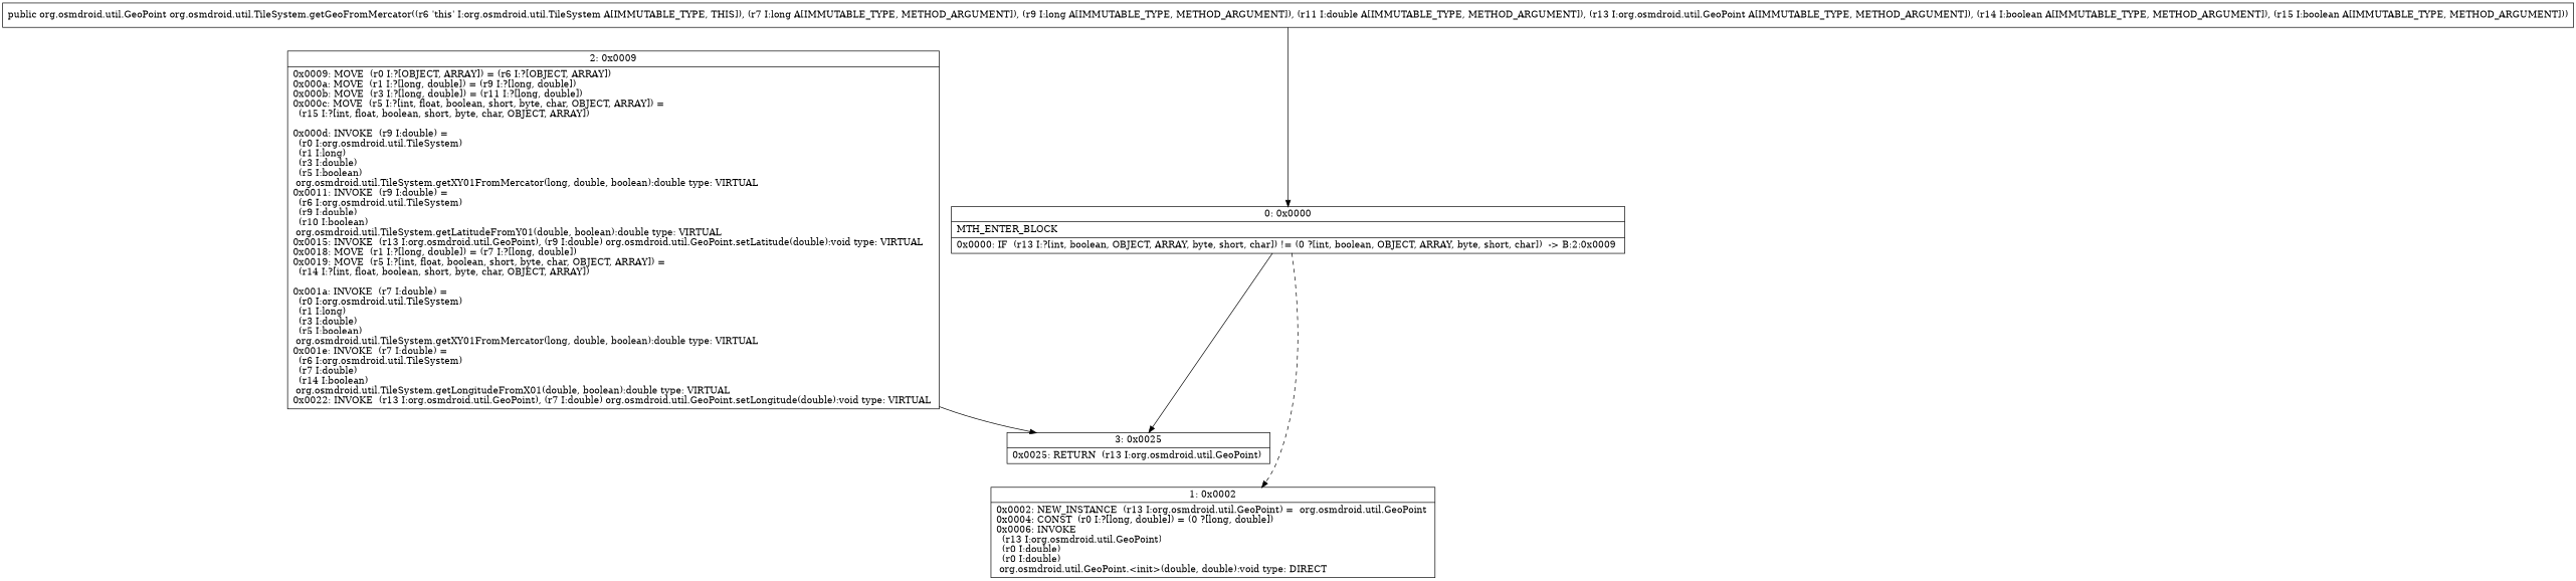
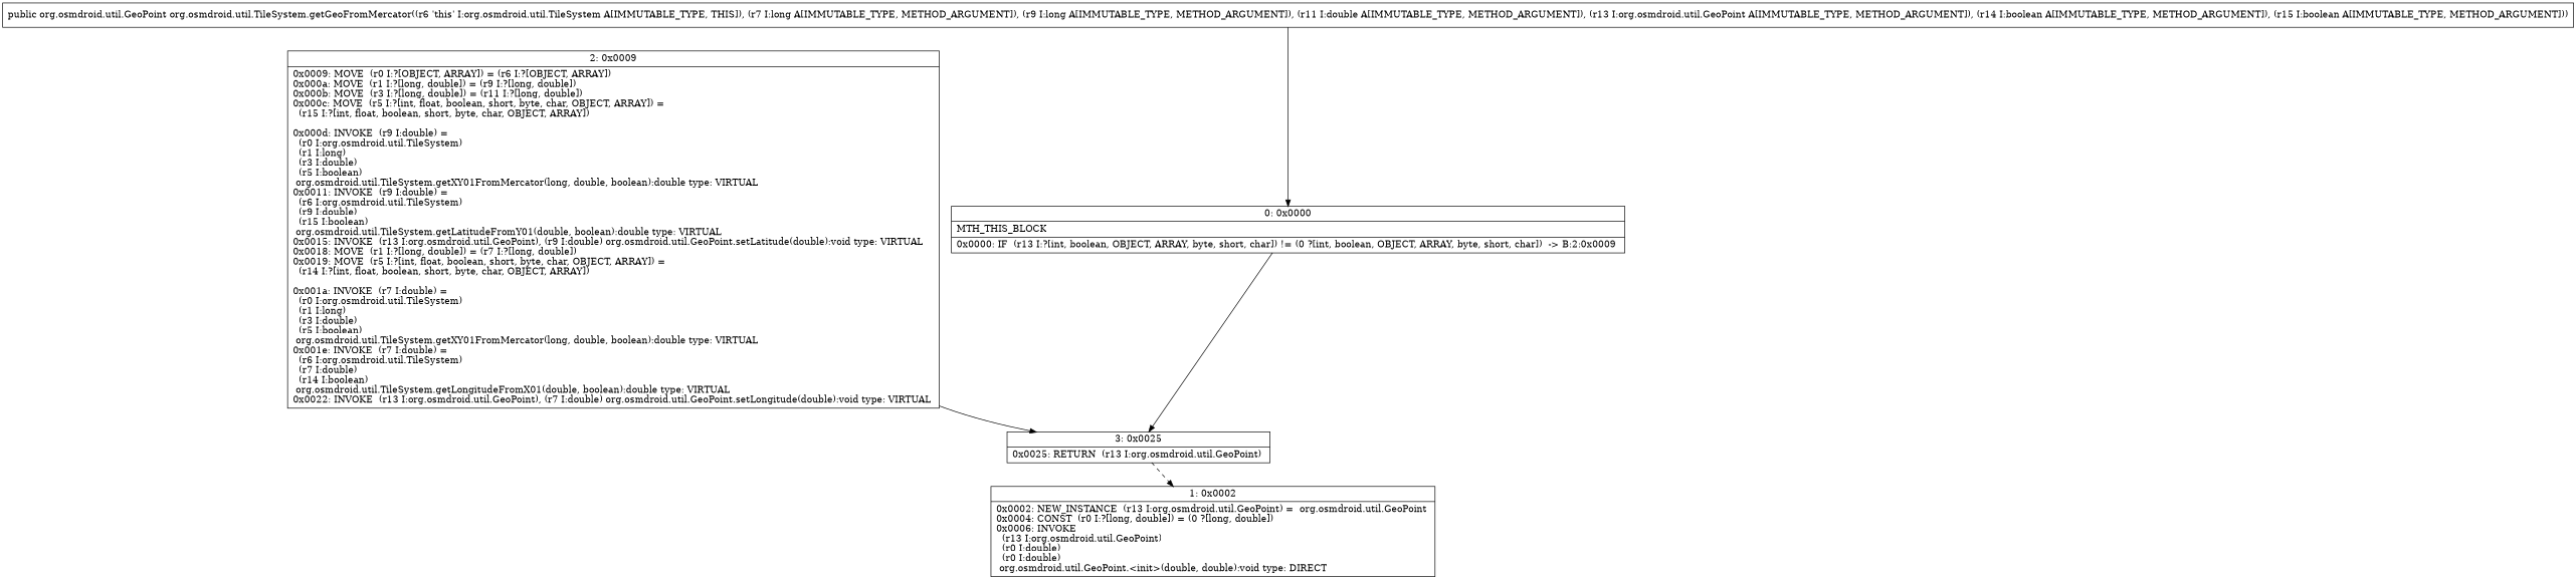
  digraph {
    node [shape=record]
-   n1 [label="{0\:\ 0x0000|MTH_ENTER_BLOCK\l|0x0000: IF  (r13 I:?[int, boolean, OBJECT, ARRAY, byte, short, char]) != (0 ?[int, boolean, OBJECT, ARRAY, byte, short, char])  \-\> B:2:0x0009 \l}"]
+   n1 [label="{0\:\ 0x0000|MTH_THIS_BLOCK\l|0x0000: IF  (r13 I:?[int, boolean, OBJECT, ARRAY, byte, short, char]) != (0 ?[int, boolean, OBJECT, ARRAY, byte, short, char])  \-\> B:2:0x0009 \l}"]
    n2 [label="{1\:\ 0x0002|0x0002: NEW_INSTANCE  (r13 I:org.osmdroid.util.GeoPoint) =  org.osmdroid.util.GeoPoint \l0x0004: CONST  (r0 I:?[long, double]) = (0 ?[long, double]) \l0x0006: INVOKE  \l  (r13 I:org.osmdroid.util.GeoPoint)\l  (r0 I:double)\l  (r0 I:double)\l org.osmdroid.util.GeoPoint.\<init\>(double, double):void type: DIRECT \l}"]
    n3 [label="{3\:\ 0x0025|0x0025: RETURN  (r13 I:org.osmdroid.util.GeoPoint) \l}"]
-   n4 [label="{2\:\ 0x0009|0x0009: MOVE  (r0 I:?[OBJECT, ARRAY]) = (r6 I:?[OBJECT, ARRAY]) \l0x000a: MOVE  (r1 I:?[long, double]) = (r9 I:?[long, double]) \l0x000b: MOVE  (r3 I:?[long, double]) = (r11 I:?[long, double]) \l0x000c: MOVE  (r5 I:?[int, float, boolean, short, byte, char, OBJECT, ARRAY]) = \l  (r15 I:?[int, float, boolean, short, byte, char, OBJECT, ARRAY])\l \l0x000d: INVOKE  (r9 I:double) = \l  (r0 I:org.osmdroid.util.TileSystem)\l  (r1 I:long)\l  (r3 I:double)\l  (r5 I:boolean)\l org.osmdroid.util.TileSystem.getXY01FromMercator(long, double, boolean):double type: VIRTUAL \l0x0011: INVOKE  (r9 I:double) = \l  (r6 I:org.osmdroid.util.TileSystem)\l  (r9 I:double)\l  (r10 I:boolean)\l org.osmdroid.util.TileSystem.getLatitudeFromY01(double, boolean):double type: VIRTUAL \l0x0015: INVOKE  (r13 I:org.osmdroid.util.GeoPoint), (r9 I:double) org.osmdroid.util.GeoPoint.setLatitude(double):void type: VIRTUAL \l0x0018: MOVE  (r1 I:?[long, double]) = (r7 I:?[long, double]) \l0x0019: MOVE  (r5 I:?[int, float, boolean, short, byte, char, OBJECT, ARRAY]) = \l  (r14 I:?[int, float, boolean, short, byte, char, OBJECT, ARRAY])\l \l0x001a: INVOKE  (r7 I:double) = \l  (r0 I:org.osmdroid.util.TileSystem)\l  (r1 I:long)\l  (r3 I:double)\l  (r5 I:boolean)\l org.osmdroid.util.TileSystem.getXY01FromMercator(long, double, boolean):double type: VIRTUAL \l0x001e: INVOKE  (r7 I:double) = \l  (r6 I:org.osmdroid.util.TileSystem)\l  (r7 I:double)\l  (r14 I:boolean)\l org.osmdroid.util.TileSystem.getLongitudeFromX01(double, boolean):double type: VIRTUAL \l0x0022: INVOKE  (r13 I:org.osmdroid.util.GeoPoint), (r7 I:double) org.osmdroid.util.GeoPoint.setLongitude(double):void type: VIRTUAL \l}"]
+   n4 [label="{2\:\ 0x0009|0x0009: MOVE  (r0 I:?[OBJECT, ARRAY]) = (r6 I:?[OBJECT, ARRAY]) \l0x000a: MOVE  (r1 I:?[long, double]) = (r9 I:?[long, double]) \l0x000b: MOVE  (r3 I:?[long, double]) = (r11 I:?[long, double]) \l0x000c: MOVE  (r5 I:?[int, float, boolean, short, byte, char, OBJECT, ARRAY]) = \l  (r15 I:?[int, float, boolean, short, byte, char, OBJECT, ARRAY])\l \l0x000d: INVOKE  (r9 I:double) = \l  (r0 I:org.osmdroid.util.TileSystem)\l  (r1 I:long)\l  (r3 I:double)\l  (r5 I:boolean)\l org.osmdroid.util.TileSystem.getXY01FromMercator(long, double, boolean):double type: VIRTUAL \l0x0011: INVOKE  (r9 I:double) = \l  (r6 I:org.osmdroid.util.TileSystem)\l  (r9 I:double)\l  (r15 I:boolean)\l org.osmdroid.util.TileSystem.getLatitudeFromY01(double, boolean):double type: VIRTUAL \l0x0015: INVOKE  (r13 I:org.osmdroid.util.GeoPoint), (r9 I:double) org.osmdroid.util.GeoPoint.setLatitude(double):void type: VIRTUAL \l0x0018: MOVE  (r1 I:?[long, double]) = (r7 I:?[long, double]) \l0x0019: MOVE  (r5 I:?[int, float, boolean, short, byte, char, OBJECT, ARRAY]) = \l  (r14 I:?[int, float, boolean, short, byte, char, OBJECT, ARRAY])\l \l0x001a: INVOKE  (r7 I:double) = \l  (r0 I:org.osmdroid.util.TileSystem)\l  (r1 I:long)\l  (r3 I:double)\l  (r5 I:boolean)\l org.osmdroid.util.TileSystem.getXY01FromMercator(long, double, boolean):double type: VIRTUAL \l0x001e: INVOKE  (r7 I:double) = \l  (r6 I:org.osmdroid.util.TileSystem)\l  (r7 I:double)\l  (r14 I:boolean)\l org.osmdroid.util.TileSystem.getLongitudeFromX01(double, boolean):double type: VIRTUAL \l0x0022: INVOKE  (r13 I:org.osmdroid.util.GeoPoint), (r7 I:double) org.osmdroid.util.GeoPoint.setLongitude(double):void type: VIRTUAL \l}"]
    n5 [label="{public org.osmdroid.util.GeoPoint org.osmdroid.util.TileSystem.getGeoFromMercator((r6 'this' I:org.osmdroid.util.TileSystem A[IMMUTABLE_TYPE, THIS]), (r7 I:long A[IMMUTABLE_TYPE, METHOD_ARGUMENT]), (r9 I:long A[IMMUTABLE_TYPE, METHOD_ARGUMENT]), (r11 I:double A[IMMUTABLE_TYPE, METHOD_ARGUMENT]), (r13 I:org.osmdroid.util.GeoPoint A[IMMUTABLE_TYPE, METHOD_ARGUMENT]), (r14 I:boolean A[IMMUTABLE_TYPE, METHOD_ARGUMENT]), (r15 I:boolean A[IMMUTABLE_TYPE, METHOD_ARGUMENT])) }"]
-   n1 -> n2 [style=dashed]
+   n3 -> n2 [style=dashed]
    n1 -> n3
    n4 -> n3
    n5 -> n1
  }
